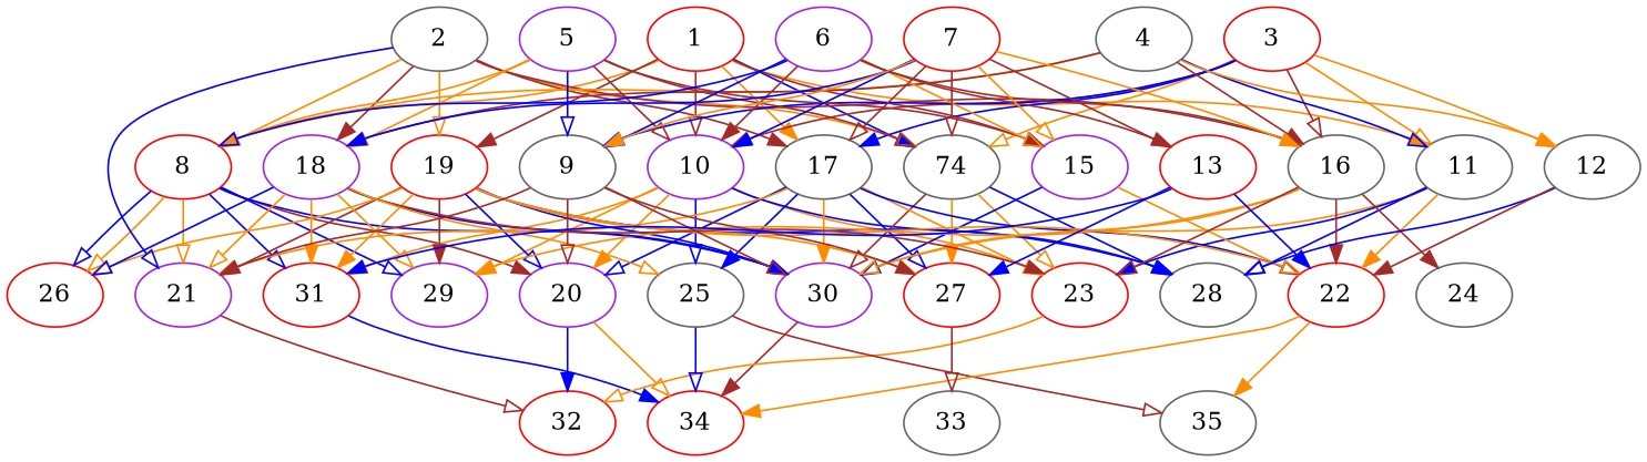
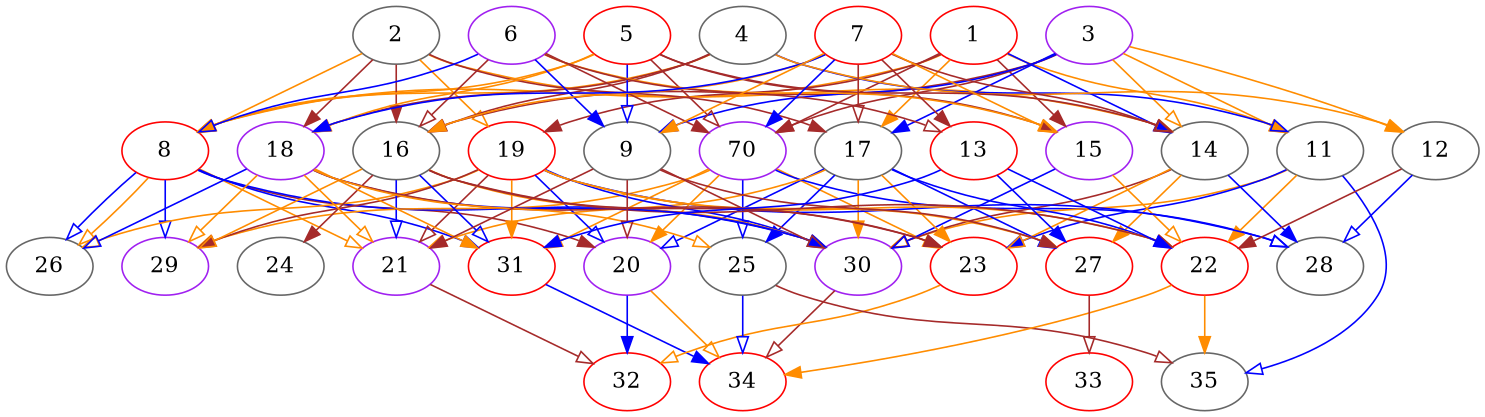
  digraph {
    node [alpha=0.05 color=gray40]
    edge [arrowhead=onormal color=darkorange]
    1 [color=red expect_size=14930944]
    8 [alpha=0.08 color=red expect_size=35475456]
-   10 [alpha=0.07 color=purple expect_size=7703552]
+   10 [alpha=0.07 color=purple expect_size=7703552 label=70]
    11 [alpha=0.19 expect_size=37556224]
-   14 [alpha=0.04 expect_size=22168576 label=74]
+   14 [alpha=0.04 expect_size=22168576]
    15 [alpha=0.12 color=purple expect_size=17235968]
    17 [alpha=0.02 expect_size=36660224]
    19 [color=red expect_size=6903808]
    20 [alpha=0.10 color=purple expect_size=45925376]
    21 [alpha=0.19 color=purple expect_size=16237568]
-   26 [alpha=0.13 color=red expect_size=51987456]
+   26 [alpha=0.13 expect_size=51987456]
    29 [alpha=0.07 color=purple expect_size=47588352]
    30 [alpha=0.09 color=purple expect_size=11904000]
    31 [alpha=0.06 color=red expect_size=34765824]
    23 [alpha=0.13 color=red expect_size=44131328]
    25 [alpha=0.08 expect_size=24154112]
    28 [expect_size=23554048]
    22 [color=red expect_size=14748672]
    27 [alpha=0.03 color=red expect_size=18038784]
    32 [alpha=0.01 color=red expect_size=31492096]
    34 [alpha=0.16 color=red expect_size=25957376]
    35 [alpha=0.13 expect_size=9738240]
-   33 [expect_size=42613760]
+   33 [color=red expect_size=42613760]
    2 [alpha=0.10 expect_size=45774848]
    16 [alpha=0.06 expect_size=9193472]
    18 [alpha=0.10 color=purple expect_size=34547712]
    24 [alpha=0.13 expect_size=13788160]
-   3 [alpha=0.18 color=red expect_size=10253312]
+   3 [alpha=0.18 color=purple expect_size=10253312]
    9 [alpha=0.17 expect_size=49688576]
    12 [alpha=0.12 expect_size=49570816]
    4 [alpha=0.18 expect_size=33459200]
-   5 [alpha=0.17 color=purple expect_size=39669760]
+   5 [alpha=0.17 color=red expect_size=39669760]
    6 [alpha=0.12 color=purple expect_size=29110272]
    13 [alpha=0.07 color=red expect_size=26969088]
    7 [alpha=0.19 color=red expect_size=16912384]
    1 -> 8
    1 -> 10 [color=brown]
    1 -> 11 [arrowhead=normal]
    1 -> 14 [arrowhead=normal color=blue]
    1 -> 15 [arrowhead=normal color=brown]
    1 -> 17 [arrowhead=normal]
    1 -> 19 [arrowhead=normal color=brown]
    8 -> 20 [arrowhead=normal color=brown]
    8 -> 21
    8 -> 26 [color=blue]
    8 -> 26
    8 -> 29 [color=blue]
    8 -> 30 [arrowhead=normal color=blue]
    8 -> 31 [color=blue]
    10 -> 20 [arrowhead=normal]
    10 -> 29 [arrowhead=normal]
    10 -> 31 [arrowhead=normal]
    10 -> 23 [arrowhead=normal]
    10 -> 25 [color=blue]
    10 -> 28 [color=blue]
    11 -> 30
    11 -> 23 [arrowhead=normal color=blue]
-   11 -> 28 [color=blue]
+   11 -> 35 [color=blue]
    11 -> 22 [arrowhead=normal]
    14 -> 30 [color=brown]
    14 -> 23
    14 -> 28 [arrowhead=normal color=blue]
    14 -> 27 [arrowhead=normal]
    15 -> 30 [color=blue]
    15 -> 22
    17 -> 20 [color=blue]
    17 -> 21
    17 -> 30 [arrowhead=normal]
    17 -> 23 [arrowhead=normal]
    17 -> 25 [arrowhead=normal color=blue]
    17 -> 22 [color=blue]
    17 -> 27 [color=blue]
    19 -> 20 [color=blue]
    19 -> 21 [color=brown]
    19 -> 26
    19 -> 29 [arrowhead=normal color=brown]
    19 -> 30 [color=blue]
    19 -> 31 [arrowhead=normal]
    19 -> 28 [color=blue]
    19 -> 22
    19 -> 27 [arrowhead=normal]
    20 -> 32 [arrowhead=normal color=blue]
    20 -> 34
    21 -> 32 [color=brown]
-   30 -> 34 [arrowhead=normal color=brown]
+   30 -> 34 [color=brown]
    31 -> 34 [arrowhead=normal color=blue]
    23 -> 32
    25 -> 34 [color=blue]
    25 -> 35 [color=brown]
    22 -> 34 [arrowhead=normal]
    22 -> 35 [arrowhead=normal]
    27 -> 33 [color=brown]
    2 -> 8
    2 -> 14
    2 -> 17 [arrowhead=normal color=brown]
    2 -> 19
    2 -> 16 [arrowhead=normal color=brown]
    2 -> 18 [arrowhead=normal color=brown]
-   2 -> 21 [color=blue]
+   16 -> 21 [color=blue]
    16 -> 29
    16 -> 30
+   16 -> 31 [color=blue]
    16 -> 23 [color=brown]
    16 -> 22 [arrowhead=normal color=brown]
    16 -> 24 [arrowhead=normal color=brown]
    18 -> 21
    18 -> 26 [color=blue]
    18 -> 29
    18 -> 30 [arrowhead=normal color=blue]
    18 -> 31 [arrowhead=normal]
    18 -> 23 [arrowhead=normal color=brown]
    18 -> 25
    3 -> 10 [arrowhead=normal color=brown]
    3 -> 11
    3 -> 14
    3 -> 17 [arrowhead=normal color=blue]
    3 -> 16 [color=brown]
    3 -> 9 [color=blue]
    3 -> 12 [arrowhead=normal]
    9 -> 20 [color=brown]
    9 -> 21 [arrowhead=normal color=brown]
    9 -> 30 [color=brown]
    9 -> 27 [arrowhead=normal color=brown]
    12 -> 28 [color=blue]
    12 -> 22 [arrowhead=normal color=brown]
    4 -> 8
    4 -> 11 [color=blue]
    4 -> 16 [arrowhead=normal color=brown]
    4 -> 18 [arrowhead=normal color=brown]
    4 -> 12
    5 -> 8 [arrowhead=normal]
    5 -> 10 [color=brown]
    5 -> 14 [color=brown]
    5 -> 15 [arrowhead=normal color=brown]
    5 -> 18
    5 -> 9 [color=blue]
    6 -> 8 [color=blue]
    6 -> 10 [arrowhead=normal color=brown]
    6 -> 15
    6 -> 16 [color=brown]
    6 -> 9 [arrowhead=normal color=blue]
    6 -> 13 [color=brown]
    13 -> 31 [arrowhead=normal color=blue]
    13 -> 22 [arrowhead=normal color=blue]
    13 -> 27 [arrowhead=normal color=blue]
    7 -> 10 [arrowhead=normal color=blue]
    7 -> 14 [color=brown]
    7 -> 15
    7 -> 17 [color=brown]
    7 -> 16 [arrowhead=normal]
    7 -> 18 [arrowhead=normal color=blue]
    7 -> 9 [arrowhead=normal]
    7 -> 13 [arrowhead=normal color=brown]
  }
